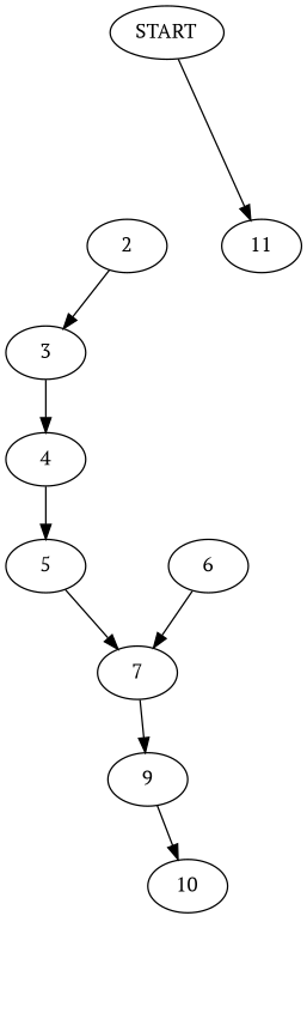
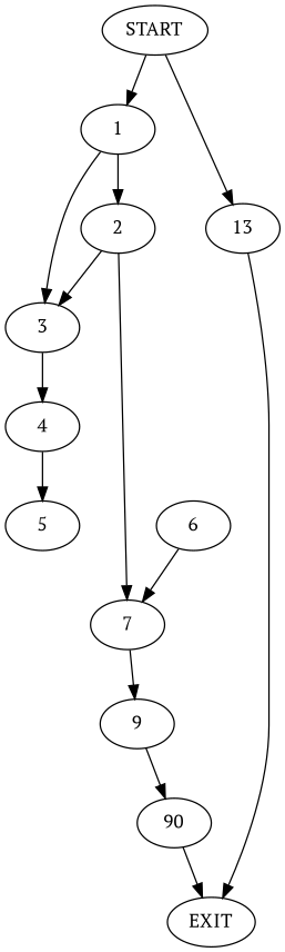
  digraph {
    fontname="PT Serif"
    node [fontname="PT Serif"]
    edge [fontname="PT Serif"]
    n1 [label=START]
-   11
+   1
+   11 [label=13]
    2
    3
+   n6 [label=EXIT]
    4
    5
    7
    6
    9
-   10
+   10 [label=90]
+   n1 -> 1
    n1 -> 11
+   1 -> 2
+   1 -> 3
+   11 -> n6
    2 -> 3
    3 -> 4
    4 -> 5
-   5 -> 7
+   2 -> 7
    7 -> 9
    6 -> 7
    9 -> 10
+   10 -> n6
  }
